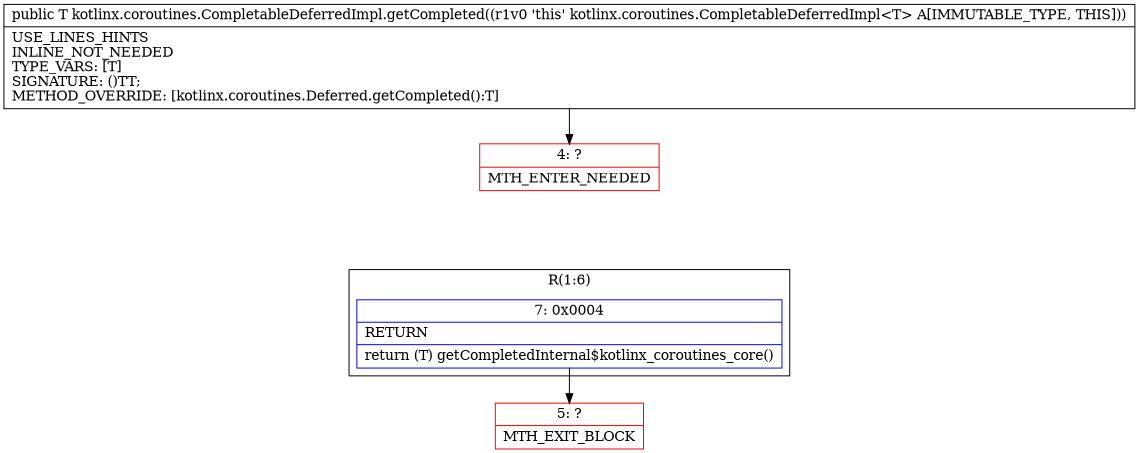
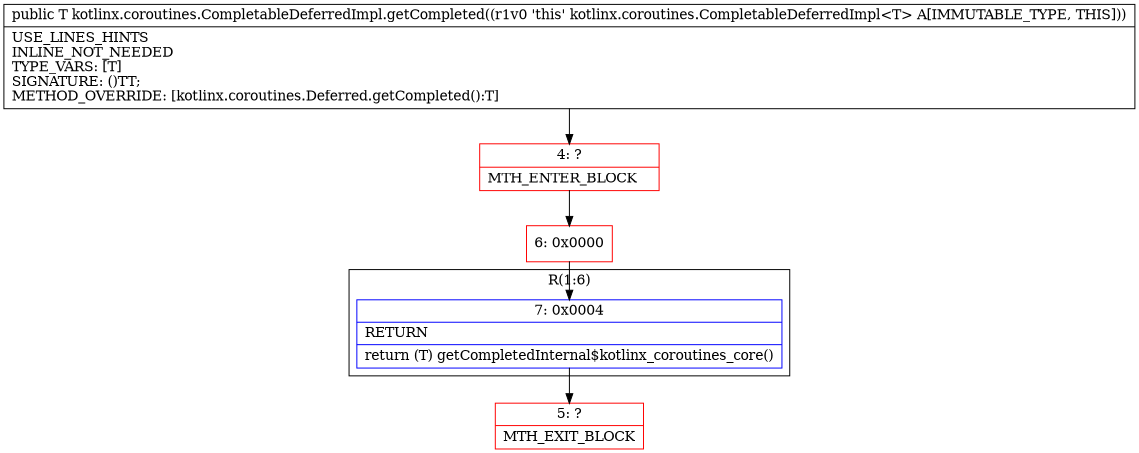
  digraph {
    node [color=red shape=record]
    n1 [color=blue label="{7\:\ 0x0004|RETURN\l|return (T) getCompletedInternal$kotlinx_coroutines_core()\l}"]
    n2 [label="{5\:\ ?|MTH_EXIT_BLOCK\l}"]
-   n3 [label="{4\:\ ?|MTH_ENTER_NEEDED\l}"]
+   n3 [label="{4\:\ ?|MTH_ENTER_BLOCK\l}"]
+   n4 [label="{6\:\ 0x0000}"]
    n5 [label="{public T kotlinx.coroutines.CompletableDeferredImpl.getCompleted((r1v0 'this' kotlinx.coroutines.CompletableDeferredImpl\<T\> A[IMMUTABLE_TYPE, THIS]))  | USE_LINES_HINTS\lINLINE_NOT_NEEDED\lTYPE_VARS: [T]\lSIGNATURE: ()TT;\lMETHOD_OVERRIDE: [kotlinx.coroutines.Deferred.getCompleted():T]\l}" color=""]
    subgraph cluster_1 {
      label="R(1:6)"
      n1
    }
    n1 -> n2
+   n3 -> n4
+   n4 -> n1
    n5 -> n3
  }
